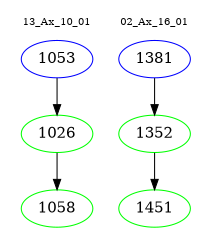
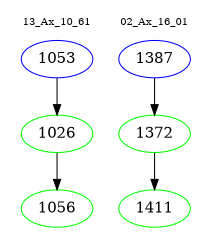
  digraph {
    node [color=green]
    edge [color=black]
    n1 [color=blue label=1053]
    n2 [label=1026]
-   n3 [label=1058]
-   n4 [color=blue label=1381]
-   n5 [label=1352]
-   n6 [label=1451]
+   n3 [label=1056]
+   n4 [color=blue label=1387]
+   n5 [label=1372]
+   n6 [label=1411]
    subgraph cluster_1 {
      color=white
      fontsize=10
-     label="13_Ax_10_01"
+     label="13_Ax_10_61"
      n1
      n2
      n3
    }
    subgraph cluster_2 {
      color=white
      fontsize=10
      label="02_Ax_16_01"
      n4
      n5
      n6
    }
    n1 -> n2
    n2 -> n3
    n4 -> n5
    n5 -> n6
  }
